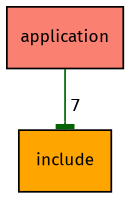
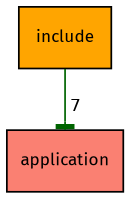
  digraph {
    compound=true
    fontname="Fira Sans"
    node [fontname="Fira Sans" fontsize=10 shape=box style=filled]
    n1 [fillcolor=salmon label=application pencolor=black]
    n2 [label=include fillcolor=orange]
-   n1 -> n2 [headlabel=7 labeldistance=1.5 labelfontname=Helvetica labelfontsize=10 color=darkgreen arrowhead=tee fontname="Fira Sans"]
+   n2 -> n1 [headlabel=7 labeldistance=1.5 labelfontname=Helvetica labelfontsize=10 color=darkgreen arrowhead=tee fontname="Fira Sans"]
  }
